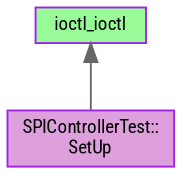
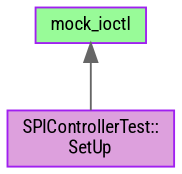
  digraph {
    rankdir=TB
    fontname="Roboto Condensed"
    node [color=purple fontname="Roboto Condensed" fontsize=10 shape=box style=filled]
-   n1 [fillcolor=palegreen fontcolor=black height=0.2 label=ioctl_ioctl width=0.4]
+   n1 [fillcolor=palegreen fontcolor=black height=0.2 label=mock_ioctl width=0.4]
    n2 [fillcolor=plum height=0.2 label="SPIControllerTest::\lSetUp" width=0.4]
    n1 -> n2 [color=gray40 dir=back fontname="Roboto Condensed" fontsize=10 labelfontname=Helvetica labelfontsize=10 style=solid]
  }
